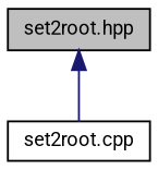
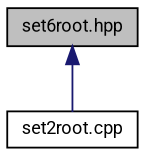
  digraph {
    fontname=Roboto
    node [color=black fontname=Roboto fontsize=10 shape=record style=filled]
-   n1 [fillcolor=grey75 fontcolor=black height=0.2 label="set2root.hpp" width=0.4]
+   n1 [fillcolor=grey75 fontcolor=black height=0.2 label="set6root.hpp" width=0.4]
    n2 [fillcolor=white height=0.2 label="set2root.cpp" width=0.4]
    n1 -> n2 [color=midnightblue dir=back fontname=Roboto fontsize=10 labelfontname=Helvetica labelfontsize=10 style=solid]
  }
